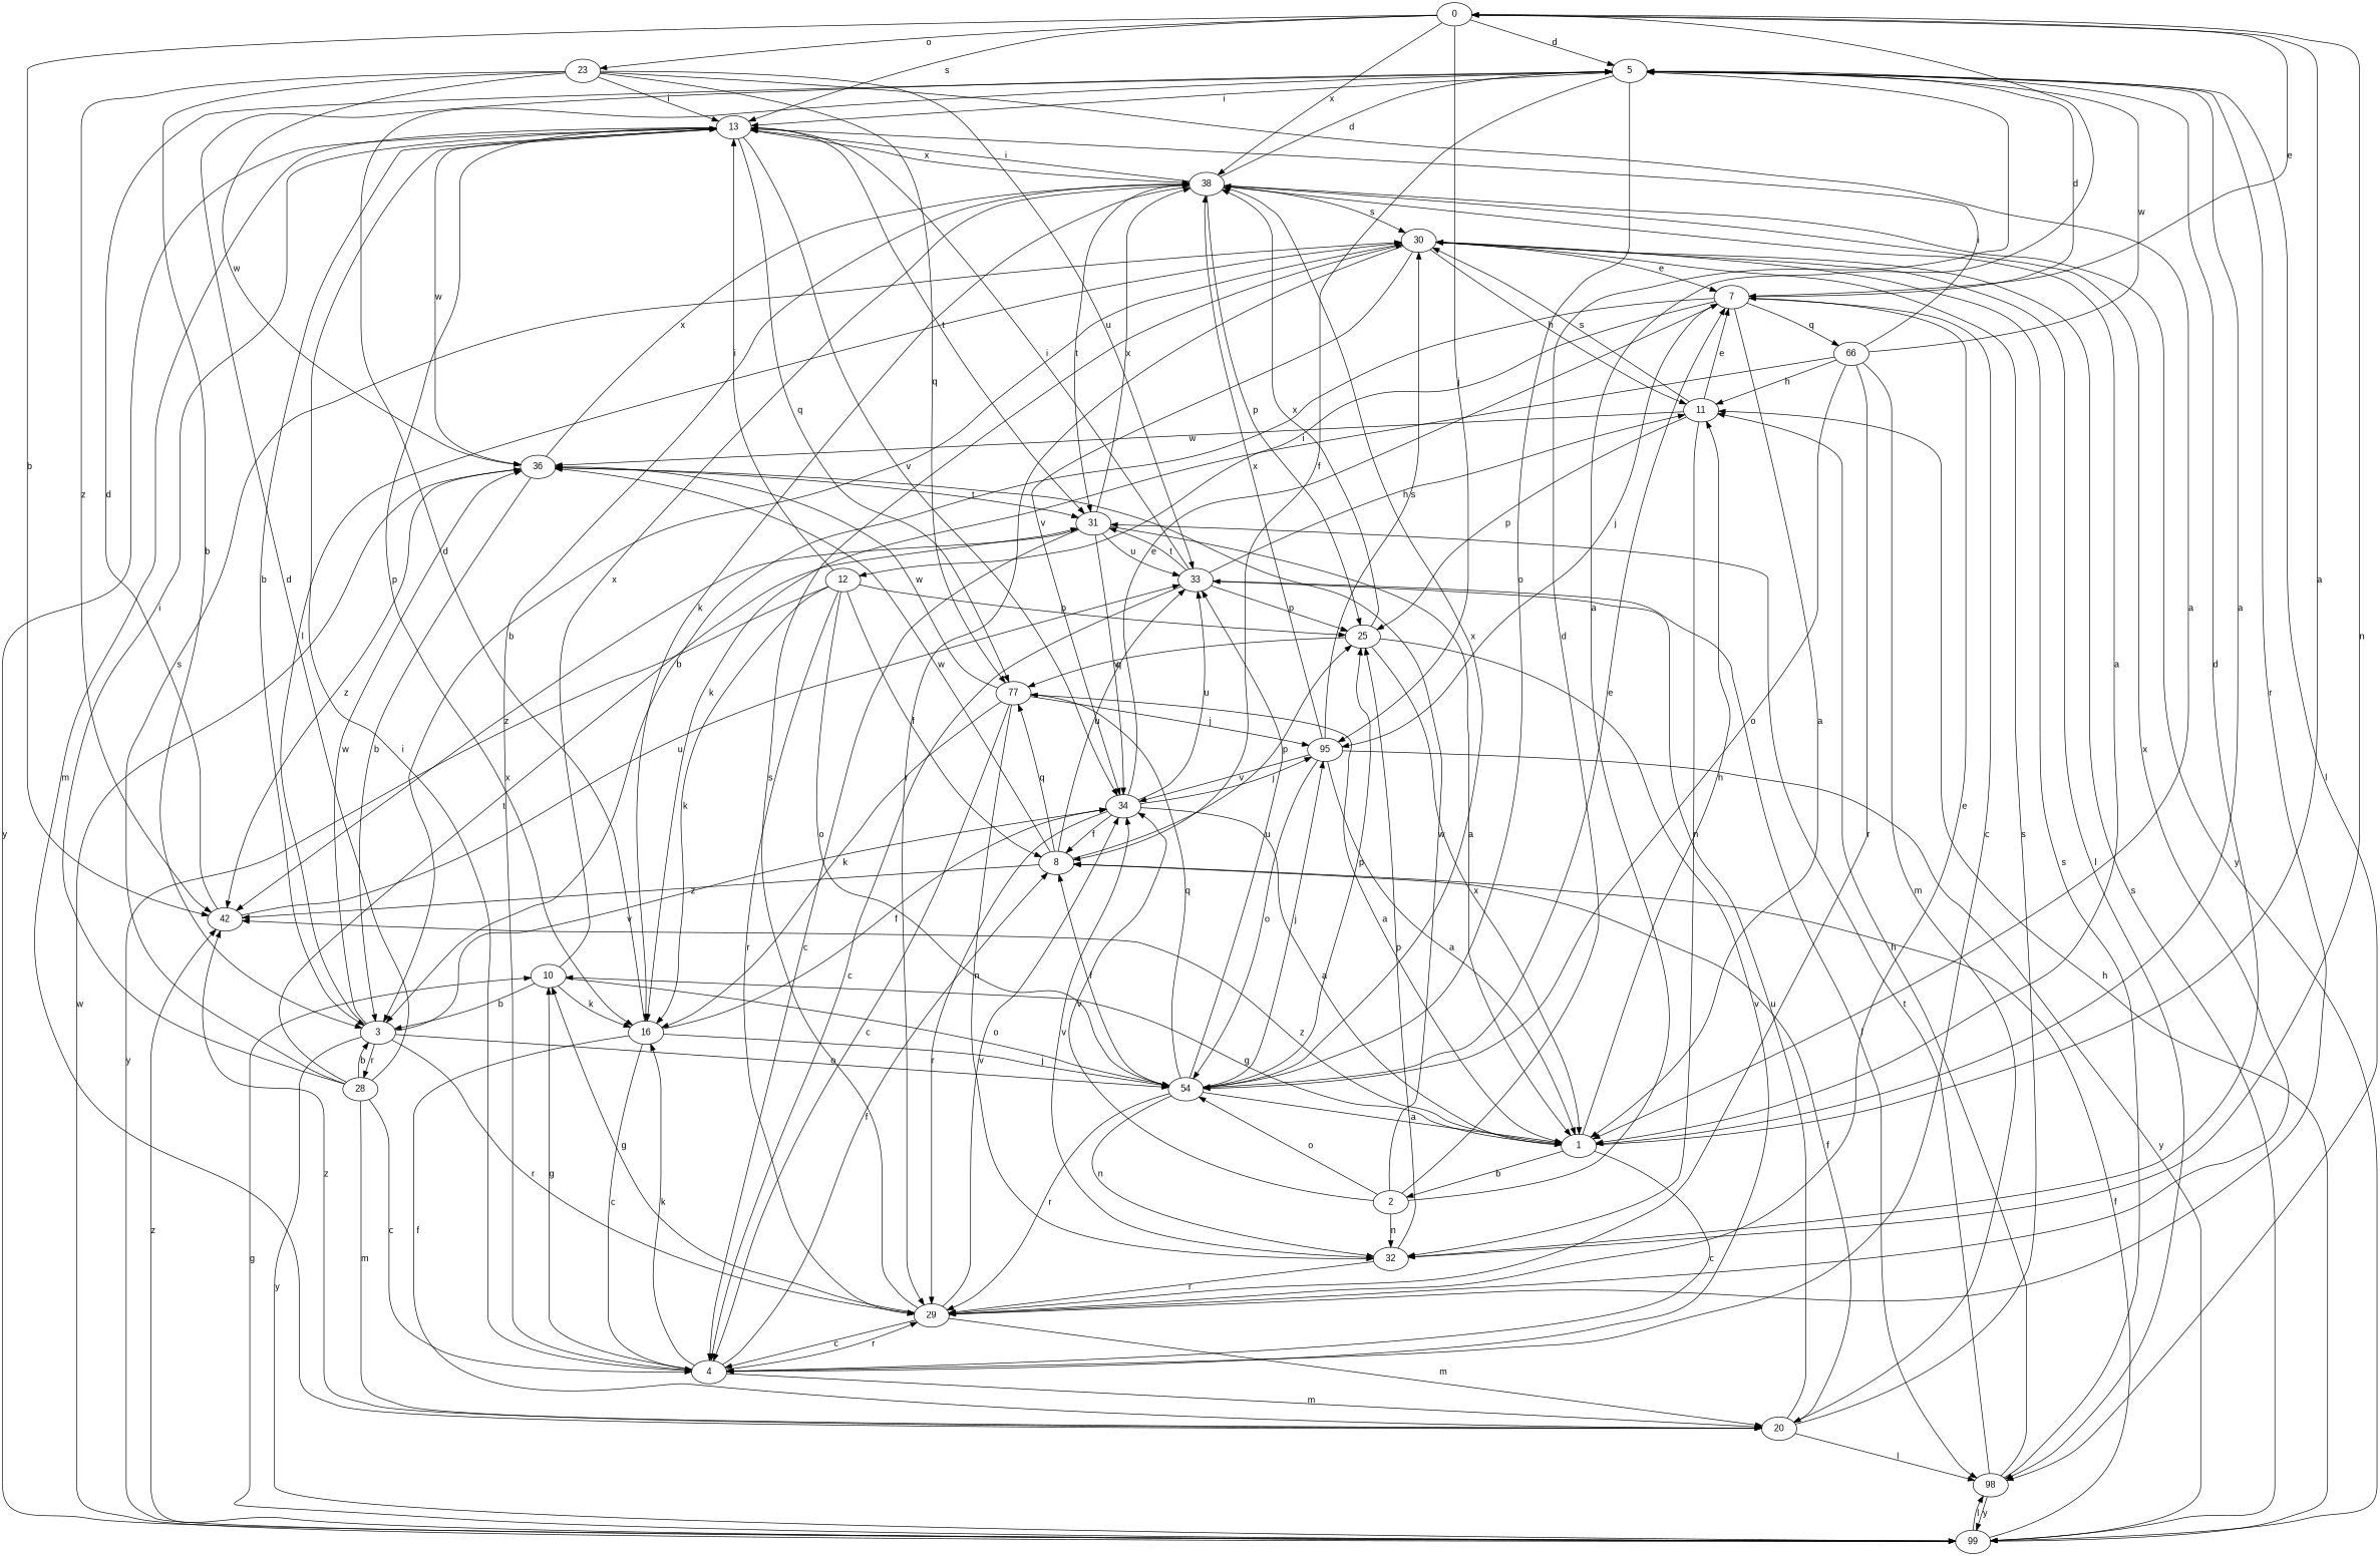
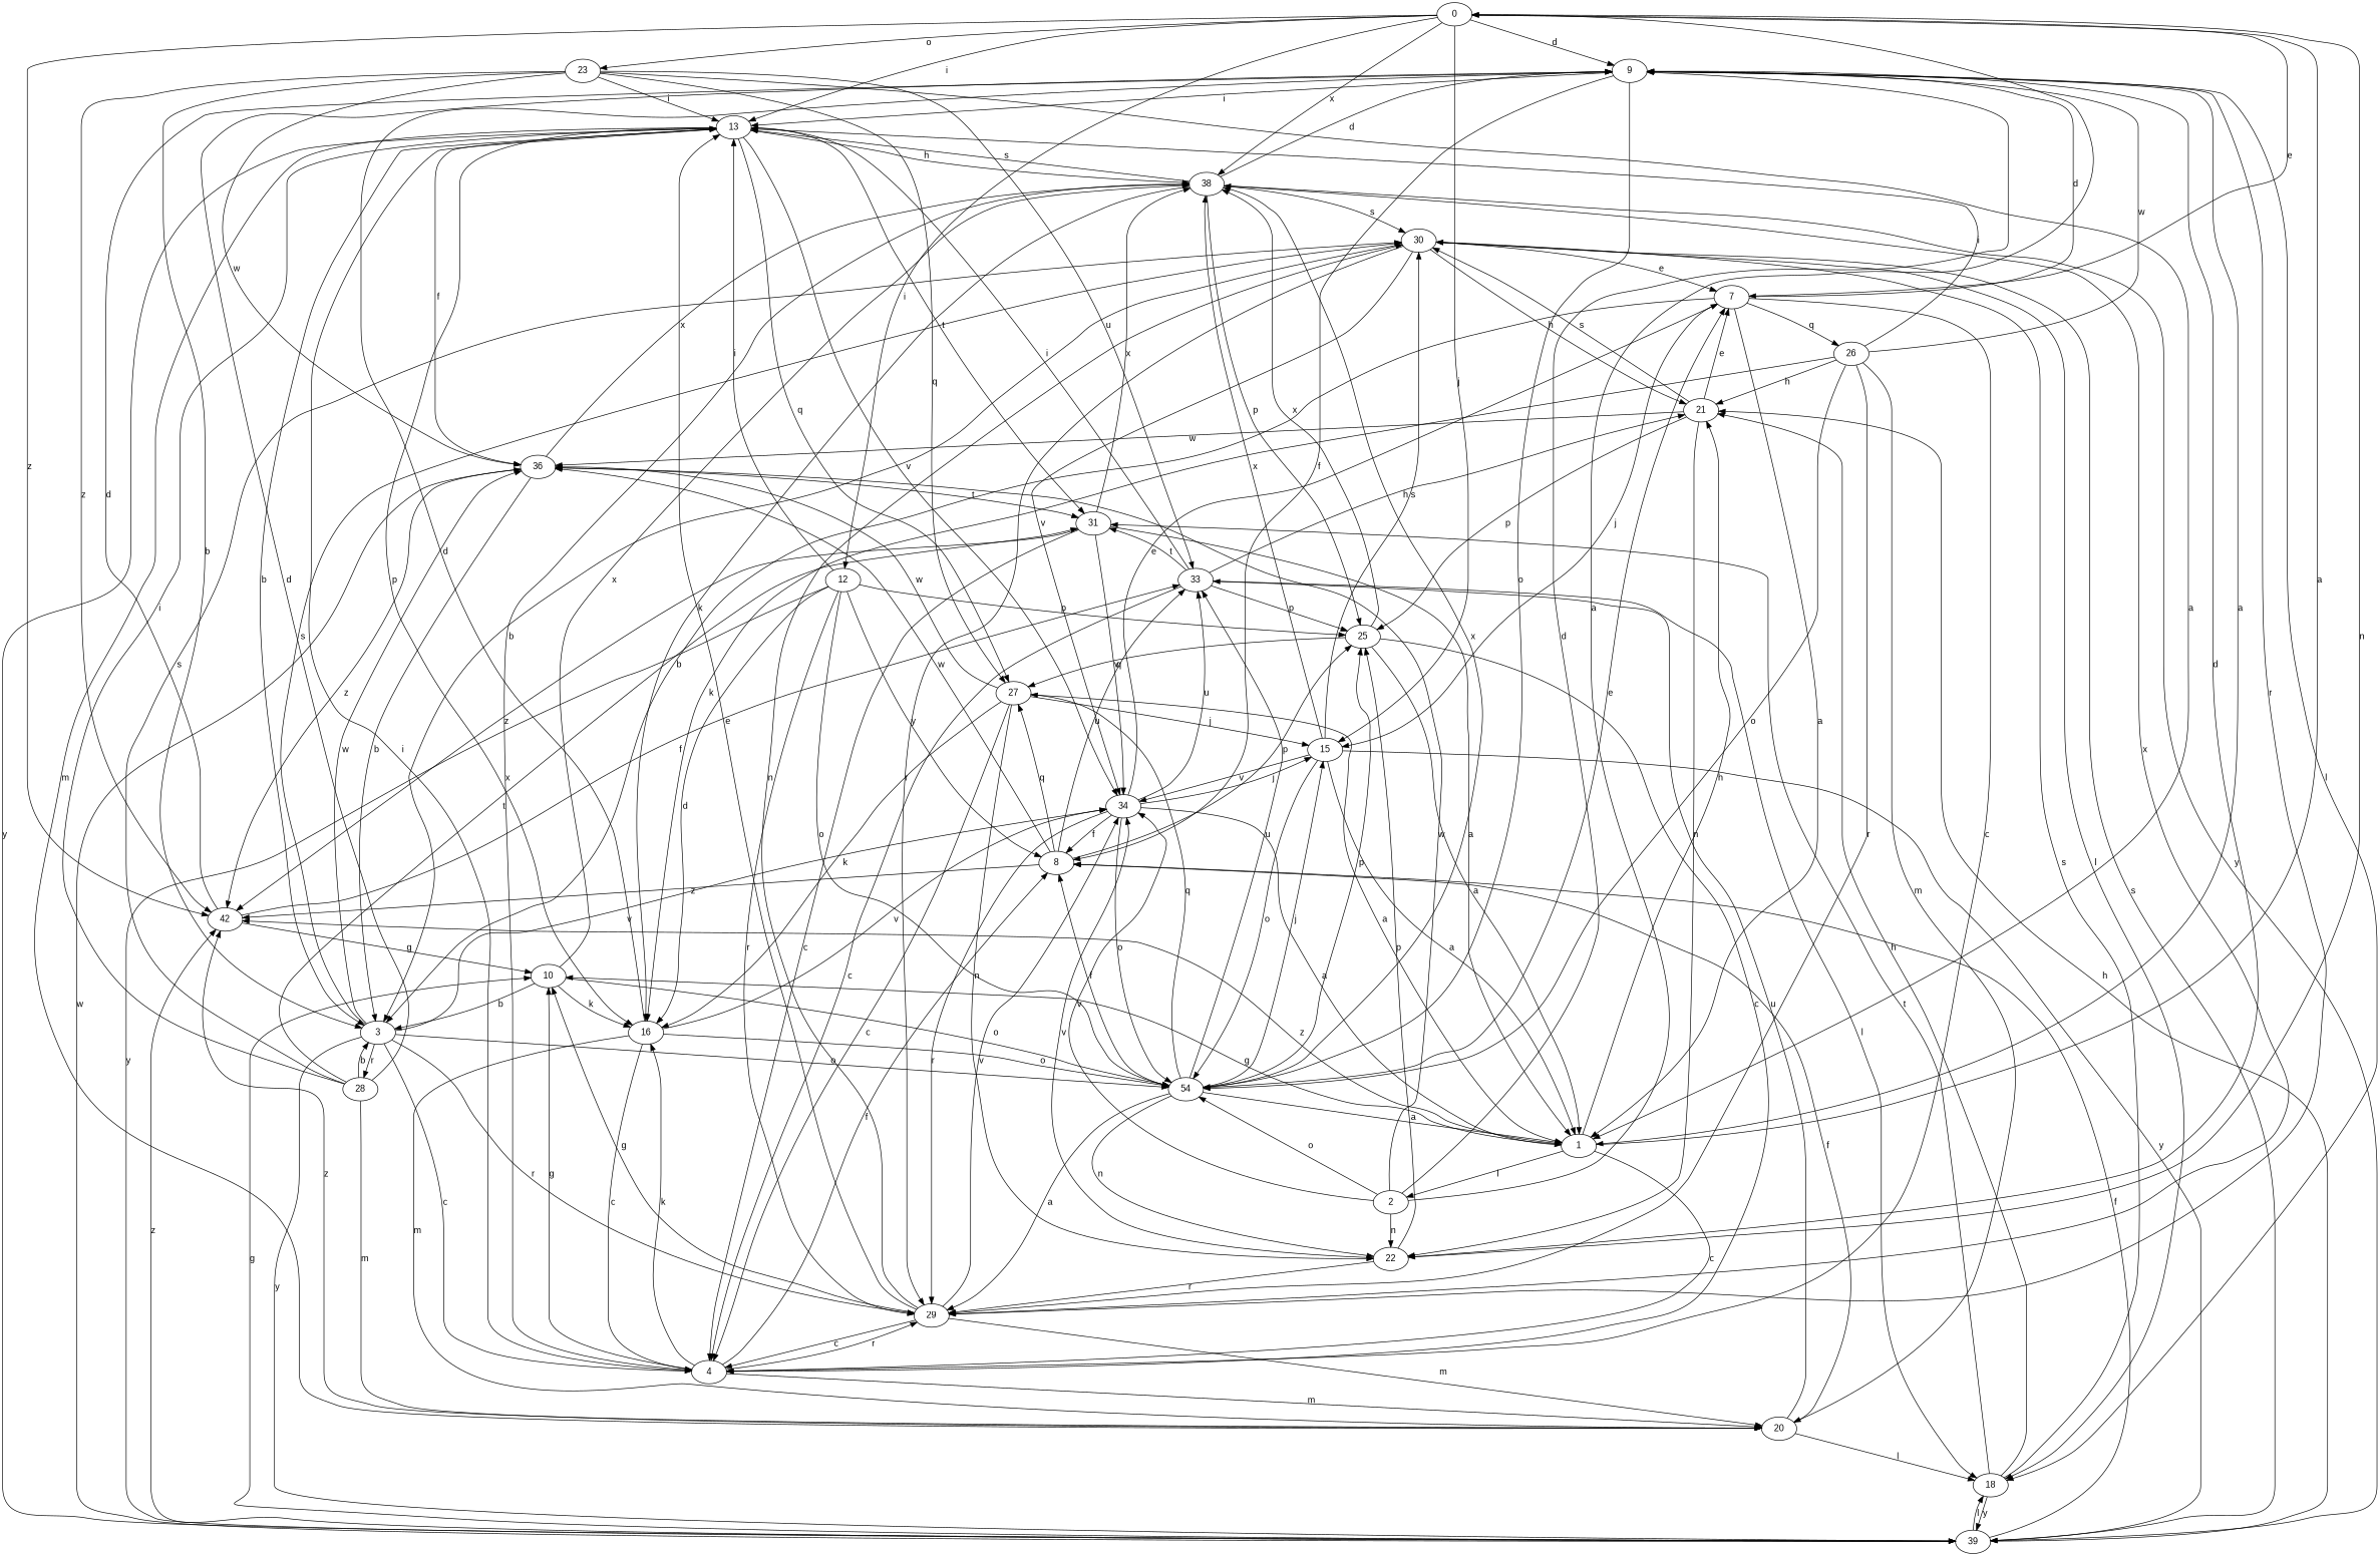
  strict digraph {
    fontname="Liberation Sans"
    node [fontname="Liberation Sans"]
    edge [fontname="Liberation Sans"]
    0
-   5
+   5 [label=9]
    7
    12
    13
-   15 [label=95]
-   22 [label=32]
+   15
+   22
    23
    38
    42
    1
    n12 [label=54]
    29
    8
-   18 [label=98]
+   18
    4
    3
-   26 [label=66]
-   39 [label=99]
+   26
+   39
    16
    25
    34
    36
    20
-   27 [label=77]
+   27
    31
    30
    33
    10
    2
-   11
+   11 [label=21]
    28
    0 -> 5 [label=d]
    0 -> 7 [label=e]
-   7 -> 12 [label=i]
-   0 -> 13 [label=s]
+   0 -> 12 [label=i]
+   0 -> 13 [label=i]
    0 -> 15 [label=j]
    0 -> 22 [label=n]
    0 -> 23 [label=o]
    0 -> 38 [label=x]
-   0 -> 42 [label=b]
+   0 -> 42 [label=z]
    5 -> 13 [label=i]
    5 -> 1 [label=a]
    5 -> n12 [label=o]
    5 -> 29 [label=r]
    5 -> 8 [label=f]
    5 -> 18 [label=l]
    7 -> 5 [label=d]
    7 -> 15 [label=j]
    7 -> 1 [label=a]
    7 -> 4 [label=c]
    7 -> 3 [label=b]
    7 -> 26 [label=q]
    12 -> 13 [label=i]
    12 -> n12 [label=o]
    12 -> 29 [label=r]
-   12 -> 8 [label=f]
+   12 -> 8 [label=y]
    12 -> 39 [label=y]
-   12 -> 16 [label=k]
+   12 -> 16 [label=d]
    12 -> 25 [label=p]
-   13 -> 38 [label=x]
+   13 -> 38 [label=h]
    13 -> 3 [label=b]
    13 -> 39 [label=y]
    13 -> 16 [label=p]
    13 -> 34 [label=v]
-   13 -> 36 [label=w]
+   13 -> 36 [label=f]
    13 -> 20 [label=m]
    13 -> 27 [label=q]
    13 -> 31 [label=t]
    15 -> 38 [label=x]
    15 -> 1 [label=a]
    15 -> n12 [label=o]
    15 -> 39 [label=y]
    15 -> 34 [label=v]
    15 -> 30 [label=s]
    22 -> 5 [label=d]
    22 -> 29 [label=r]
    22 -> 25 [label=p]
    22 -> 34 [label=v]
    23 -> 13 [label=i]
    23 -> 42 [label=z]
    23 -> 1 [label=a]
    23 -> 3 [label=b]
    23 -> 36 [label=w]
    23 -> 27 [label=q]
    23 -> 33 [label=u]
    38 -> 5 [label=d]
-   38 -> 13 [label=i]
-   38 -> 1 [label=a]
+   38 -> 13 [label=s]
    38 -> 39 [label=y]
    38 -> 16 [label=k]
    38 -> 25 [label=p]
-   38 -> 31 [label=t]
    38 -> 30 [label=s]
    42 -> 5 [label=d]
-   42 -> 33 [label=u]
+   42 -> 33 [label=f]
+   42 -> 10 [label=g]
    1 -> 0 [label=a]
    1 -> 42 [label=z]
    1 -> 4 [label=c]
    1 -> 10 [label=g]
-   1 -> 2 [label=b]
+   1 -> 2 [label=l]
    1 -> 11 [label=h]
    n12 -> 7 [label=e]
    n12 -> 15 [label=j]
    n12 -> 22 [label=n]
    n12 -> 38 [label=x]
    n12 -> 1 [label=a]
-   n12 -> 29 [label=r]
+   n12 -> 29 [label=a]
    n12 -> 8 [label=f]
    n12 -> 25 [label=p]
    n12 -> 27 [label=q]
    n12 -> 33 [label=u]
-   29 -> 7 [label=e]
+   29 -> 13 [label=e]
    29 -> 38 [label=x]
    29 -> 4 [label=c]
    29 -> 34 [label=v]
    29 -> 20 [label=m]
-   29 -> 30 [label=s]
+   29 -> 30 [label=n]
    29 -> 10 [label=g]
    8 -> 42 [label=z]
    8 -> 25 [label=p]
    8 -> 36 [label=w]
    8 -> 27 [label=q]
    8 -> 33 [label=u]
    18 -> 39 [label=y]
    18 -> 31 [label=t]
    18 -> 30 [label=s]
    18 -> 11 [label=h]
    4 -> 13 [label=i]
    4 -> 38 [label=x]
    4 -> 29 [label=r]
    4 -> 8 [label=f]
    4 -> 16 [label=k]
    4 -> 20 [label=m]
    4 -> 10 [label=g]
    3 -> n12 [label=o]
    3 -> 29 [label=r]
    3 -> 39 [label=y]
    3 -> 34 [label=v]
    3 -> 36 [label=w]
-   3 -> 30 [label=l]
+   3 -> 30 [label=s]
    3 -> 28 [label=r]
    26 -> 5 [label=w]
    26 -> 13 [label=i]
    26 -> n12 [label=o]
    26 -> 29 [label=r]
    26 -> 16 [label=k]
    26 -> 20 [label=m]
    26 -> 11 [label=h]
    39 -> 42 [label=z]
    39 -> 8 [label=f]
    39 -> 18 [label=l]
    39 -> 36 [label=w]
    39 -> 30 [label=s]
    39 -> 10 [label=g]
    39 -> 11 [label=h]
    16 -> 5 [label=d]
-   16 -> n12 [label=j]
+   16 -> n12 [label=o]
    16 -> 4 [label=c]
-   16 -> 34 [label=f]
-   16 -> 20 [label=f]
+   16 -> 34 [label=v]
+   16 -> 20 [label=m]
    25 -> 38 [label=x]
-   25 -> 1 [label=x]
-   25 -> 4 [label=v]
+   25 -> 1 [label=a]
+   25 -> 4 [label=c]
    25 -> 27 [label=q]
    34 -> 7 [label=e]
    34 -> 15 [label=j]
    34 -> 1 [label=a]
+   34 -> n12 [label=o]
    34 -> 29 [label=r]
    34 -> 8 [label=f]
    34 -> 33 [label=u]
    36 -> 38 [label=x]
    36 -> 42 [label=z]
    36 -> 3 [label=b]
    36 -> 31 [label=t]
    20 -> 42 [label=z]
    20 -> 8 [label=f]
    20 -> 18 [label=l]
-   20 -> 30 [label=s]
    20 -> 33 [label=u]
    27 -> 15 [label=j]
    27 -> 22 [label=n]
    27 -> 1 [label=a]
    27 -> 4 [label=c]
    27 -> 16 [label=k]
    27 -> 36 [label=w]
    31 -> 38 [label=x]
    31 -> 42 [label=z]
    31 -> 1 [label=a]
    31 -> 4 [label=c]
    31 -> 34 [label=v]
-   31 -> 33 [label=u]
    30 -> 7 [label=e]
    30 -> 29 [label=r]
    30 -> 18 [label=l]
    30 -> 3 [label=b]
    30 -> 34 [label=v]
    30 -> 11 [label=h]
    33 -> 13 [label=i]
    33 -> 18 [label=l]
    33 -> 4 [label=c]
    33 -> 25 [label=p]
    33 -> 31 [label=t]
    33 -> 11 [label=h]
    10 -> 38 [label=x]
    10 -> n12 [label=o]
    10 -> 3 [label=b]
    10 -> 16 [label=k]
    2 -> 0 [label=a]
    2 -> 5 [label=d]
    2 -> 22 [label=n]
    2 -> n12 [label=o]
    2 -> 34 [label=v]
    2 -> 36 [label=w]
    11 -> 7 [label=e]
    11 -> 22 [label=n]
    11 -> 25 [label=p]
    11 -> 36 [label=w]
    11 -> 30 [label=s]
    28 -> 5 [label=d]
    28 -> 13 [label=i]
-   28 -> 4 [label=c]
+   3 -> 4 [label=c]
    28 -> 3 [label=b]
    28 -> 20 [label=m]
    28 -> 31 [label=t]
    28 -> 30 [label=s]
  }
